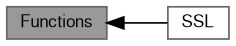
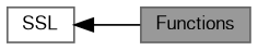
  digraph {
    rankdir=LR
    node [fontname=FreeSans fontsize=10 shape=box style=filled]
    n1 [color=grey40 fillcolor=white height=0.2 label=SSL width=0.4]
    n2 [color=gray40 fillcolor=grey60 fontcolor=black height=0.2 label=Functions width=0.4]
-   n2 -> n1 [dir=back fontname=FreeSans fontsize=10 labelfontname=FreeSans labelfontsize=10 shape=plaintext style=solid]
+   n1 -> n2 [dir=back fontname=FreeSans fontsize=10 labelfontname=FreeSans labelfontsize=10 shape=plaintext style=solid]
  }
